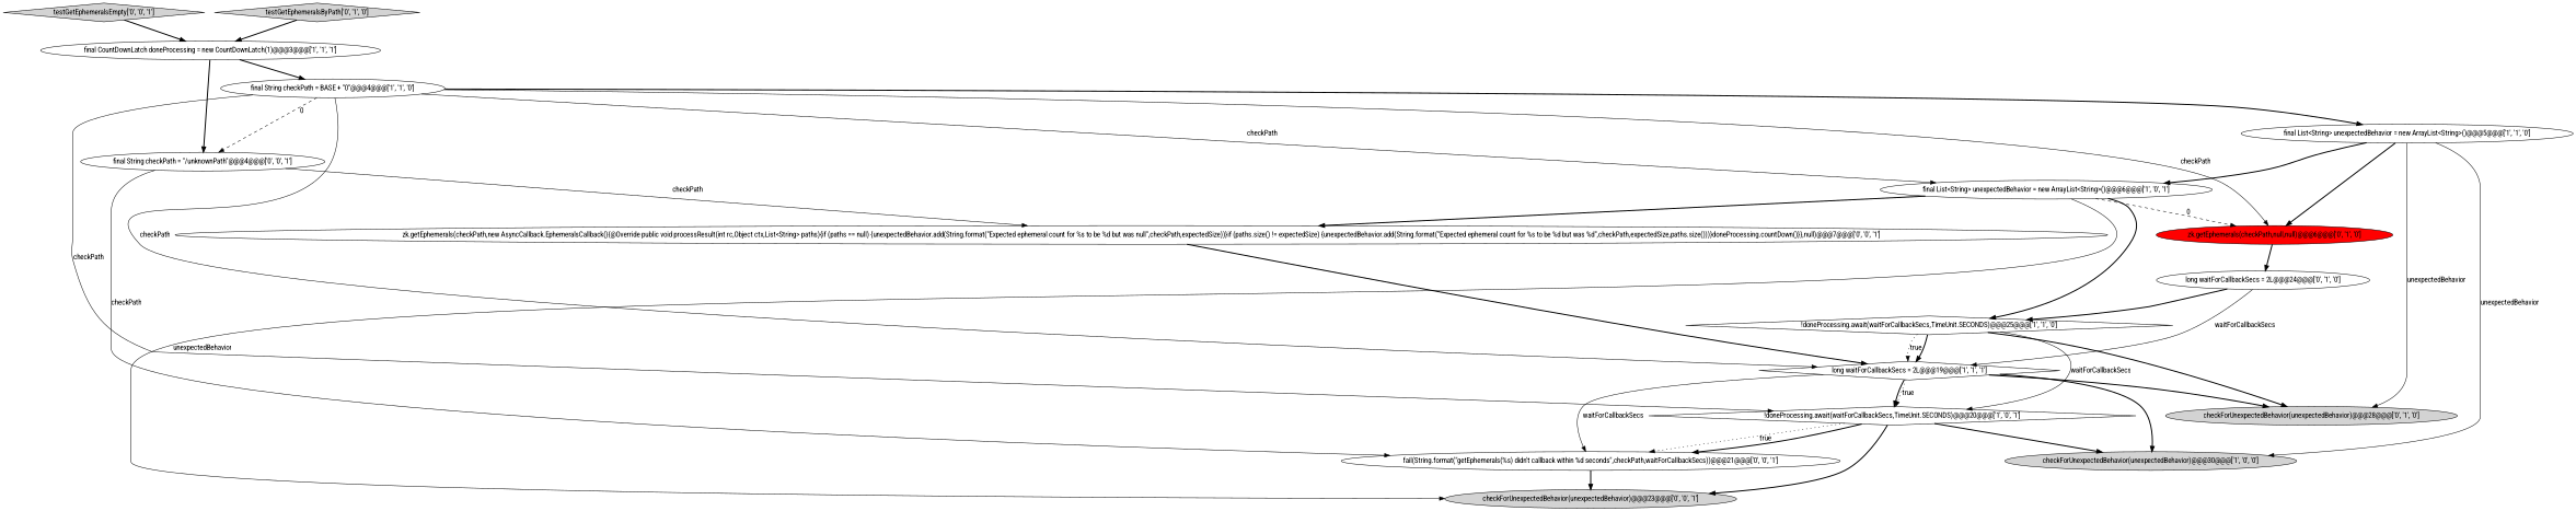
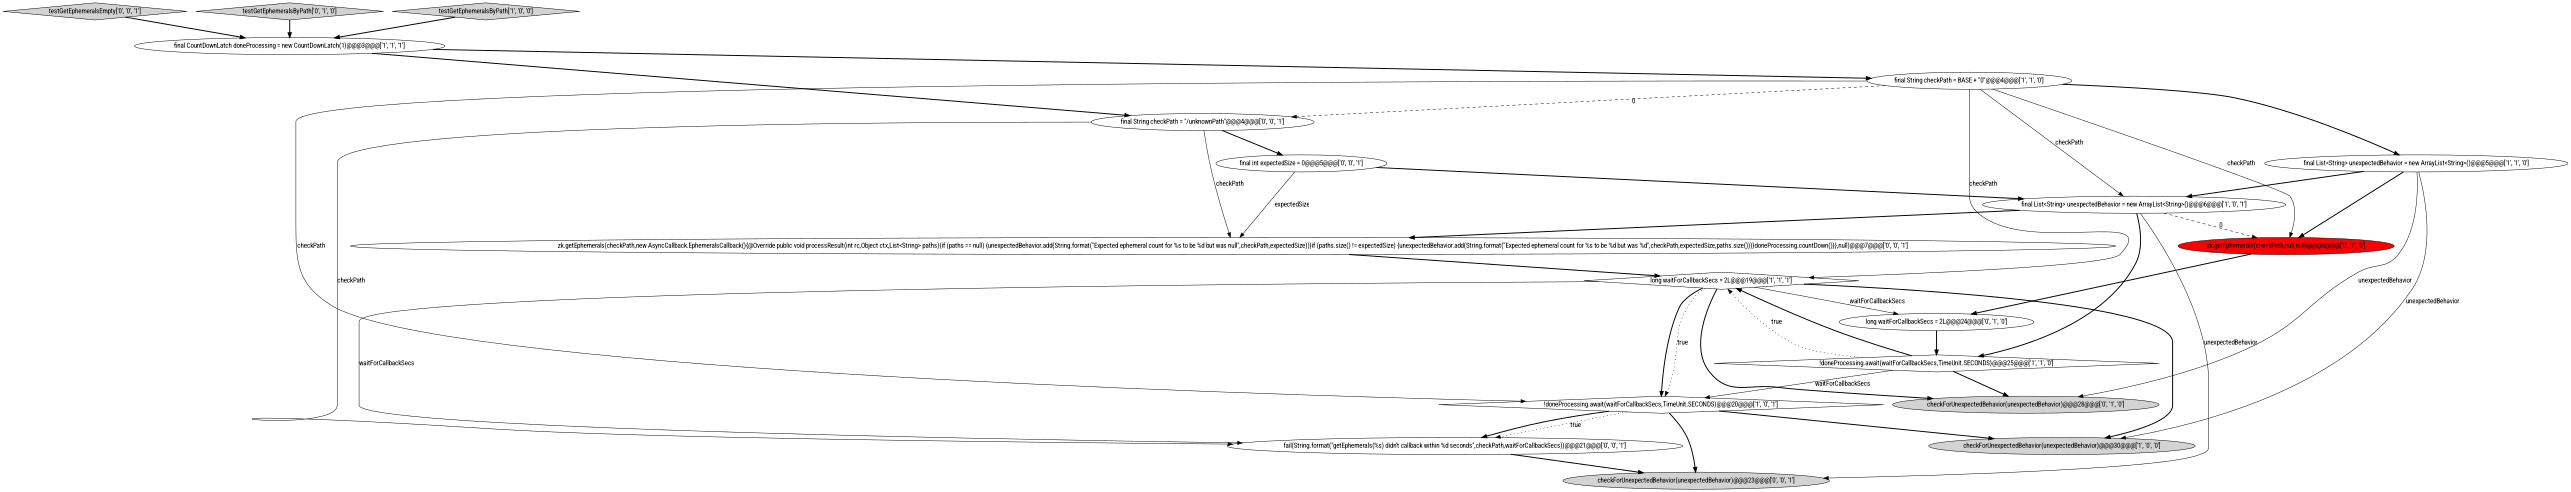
  digraph {
    fontname="Roboto Condensed"
    node [fillcolor=white fontname="Roboto Condensed" shape=ellipse style=filled]
    edge [fontname="Roboto Condensed" style=bold]
    n1 [fillcolor=lightgray label="checkForUnexpectedBehavior(unexpectedBehavior)@@@28@@@['0', '1', '0']"]
    n2 [label="final CountDownLatch doneProcessing = new CountDownLatch(1)@@@3@@@['1', '1', '1']"]
    n3 [label="final String checkPath = \"/unknownPath\"@@@4@@@['0', '0', '1']"]
    n4 [label="final String checkPath = BASE + \"0\"@@@4@@@['1', '1', '0']"]
    n5 [label="fail(String.format(\"getEphemerals(%s) didn't callback within %d seconds\",checkPath,waitForCallbackSecs))@@@21@@@['0', '0', '1']"]
    n6 [label="zk.getEphemerals(checkPath,new AsyncCallback.EphemeralsCallback(){@Override public void processResult(int rc,Object ctx,List<String> paths){if (paths == null) {unexpectedBehavior.add(String.format(\"Expected ephemeral count for %s to be %d but was null\",checkPath,expectedSize))}if (paths.size() != expectedSize) {unexpectedBehavior.add(String.format(\"Expected ephemeral count for %s to be %d but was %d\",checkPath,expectedSize,paths.size()))}doneProcessing.countDown()}},null)@@@7@@@['0', '0', '1']"]
+   n7 [label="final int expectedSize = 0@@@5@@@['0', '0', '1']"]
    n8 [label="!doneProcessing.await(waitForCallbackSecs,TimeUnit.SECONDS)@@@20@@@['1', '0', '1']" shape=diamond]
    n9 [fillcolor=red label="zk.getEphemerals(checkPath,null,null)@@@6@@@['0', '1', '0']"]
    n10 [label="long waitForCallbackSecs = 2L@@@19@@@['1', '1', '1']" shape=diamond]
    n11 [label="final List<String> unexpectedBehavior = new ArrayList<String>()@@@5@@@['1', '1', '0']"]
    n12 [label="final List<String> unexpectedBehavior = new ArrayList<String>()@@@6@@@['1', '0', '1']"]
    n13 [fillcolor=lightgray label="checkForUnexpectedBehavior(unexpectedBehavior)@@@23@@@['0', '0', '1']"]
    n14 [fillcolor=lightgray label="checkForUnexpectedBehavior(unexpectedBehavior)@@@30@@@['1', '0', '0']"]
    n15 [label="long waitForCallbackSecs = 2L@@@24@@@['0', '1', '0']"]
    n16 [label="!doneProcessing.await(waitForCallbackSecs,TimeUnit.SECONDS)@@@25@@@['1', '1', '0']" shape=diamond]
    n17 [fillcolor=lightgray label="testGetEphemeralsEmpty['0', '0', '1']" shape=diamond]
    n18 [fillcolor=lightgray label="testGetEphemeralsByPath['0', '1', '0']" shape=diamond]
+   n19 [fillcolor=lightgray label="testGetEphemeralsByPath['1', '0', '0']" shape=diamond]
    n2 -> n3
    n2 -> n4
    n3 -> n5 [label=checkPath style=solid]
    n3 -> n6 [label=checkPath style=solid]
+   n3 -> n7
    n4 -> n3 [label=0 style=dashed]
    n4 -> n8 [label=checkPath style=solid]
    n4 -> n9 [label=checkPath style=solid]
    n4 -> n10 [label=checkPath style=solid]
    n4 -> n11
    n4 -> n12 [label=checkPath style=solid]
    n5 -> n13
    n6 -> n10
+   n7 -> n6 [label=expectedSize style=solid]
+   n7 -> n12
    n8 -> n5 [label=true style=dotted]
    n8 -> n5
    n8 -> n13
    n8 -> n14
    n9 -> n15
    n10 -> n1
    n10 -> n5 [label=waitForCallbackSecs style=solid]
    n10 -> n8 [label=true style=dotted]
    n10 -> n8
    n10 -> n14
    n11 -> n1 [label=unexpectedBehavior style=solid]
    n11 -> n9
    n11 -> n12
    n11 -> n14 [label=unexpectedBehavior style=solid]
    n12 -> n6
    n12 -> n9 [label=0 style=dashed]
    n12 -> n13 [label=unexpectedBehavior style=solid]
    n12 -> n16
-   n15 -> n10 [label=waitForCallbackSecs style=solid]
+   n10 -> n15 [label=waitForCallbackSecs style=solid]
    n15 -> n16
    n16 -> n1
    n16 -> n8 [label=waitForCallbackSecs style=solid]
    n16 -> n10 [label=true style=dotted]
    n16 -> n10
    n17 -> n2
    n18 -> n2
+   n19 -> n2
  }
